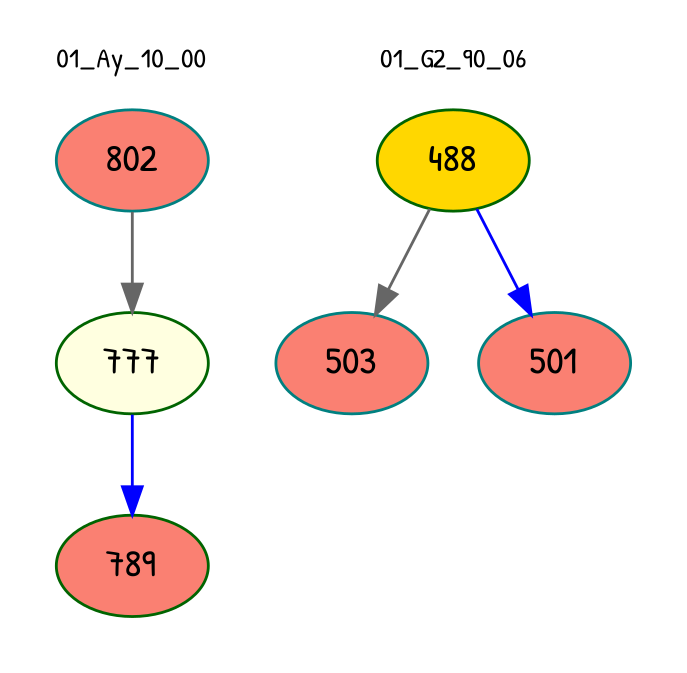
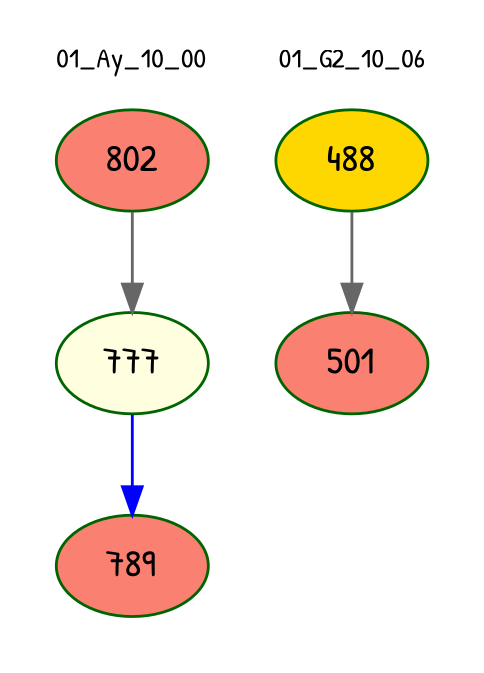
  digraph {
    fontname="Patrick Hand"
    node [color=darkgreen fillcolor=salmon fontname="Patrick Hand" style=filled]
    edge [color=blue fontname="Patrick Hand"]
    n1 [fillcolor=lightyellow label=777]
    n2 [label=789]
-   n3 [color=teal label=802]
+   n3 [label=802]
    n4 [fillcolor=gold label=488]
-   n5 [color=teal label=503]
-   n6 [color=teal label=501]
+   n6 [label=501]
    subgraph cluster_1 {
      color=white
      fontsize=10
      label="01_Ay_10_00"
      n1
      n2
      n3
    }
    subgraph cluster_2 {
      color=white
      fontsize=10
-     label="01_G2_90_06"
+     label="01_G2_10_06"
      n4
-     n5
      n6
    }
    n1 -> n2
    n3 -> n1 [color=gray40]
-   n4 -> n5 [color=gray40]
-   n4 -> n6
+   n4 -> n6 [color=gray40]
  }
